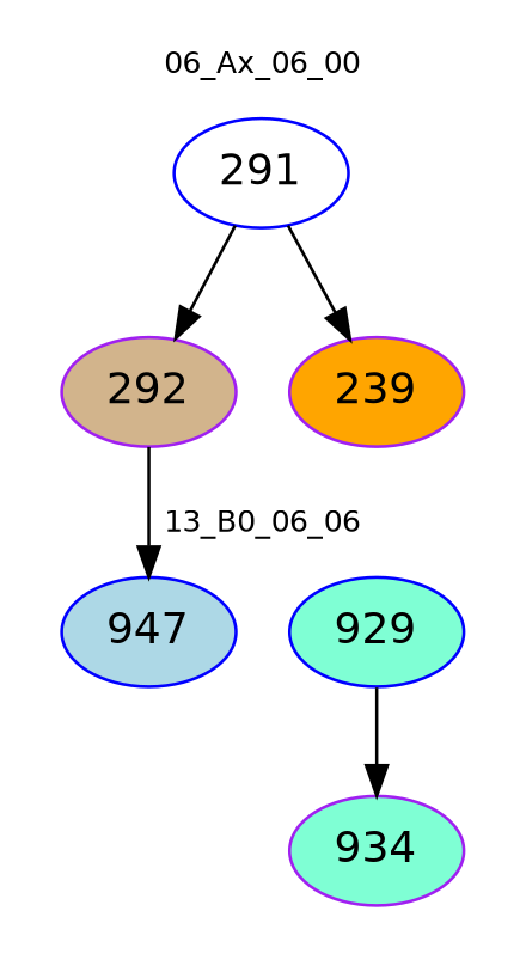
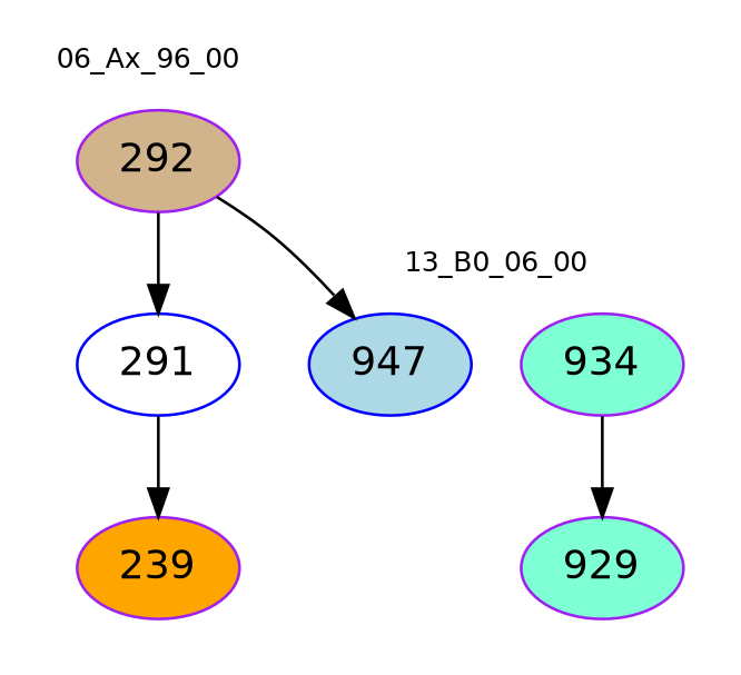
  digraph {
    fontname="DejaVu Sans"
    node [color=purple fillcolor=aquamarine fontname="DejaVu Sans" style=filled]
    edge [color=black fontname="DejaVu Sans"]
    n1 [fillcolor=tan label=292]
    n2 [color=blue fillcolor=white label=291]
    n3 [fillcolor=orange label=239]
    n4 [label=934]
-   n5 [color=blue label=929]
+   n5 [label=929]
    n6 [color=blue fillcolor=lightblue label=947]
    subgraph cluster_1 {
      color=white
      fontsize=10
-     label="06_Ax_06_00"
+     label="06_Ax_96_00"
      n1
      n2
      n3
    }
    subgraph cluster_2 {
      color=white
      fontsize=10
-     label="13_B0_06_06"
+     label="13_B0_06_00"
      n4
      n5
      n6
    }
-   n2 -> n1
+   n1 -> n2
    n1 -> n6
    n2 -> n3
-   n5 -> n4
+   n4 -> n5
  }
